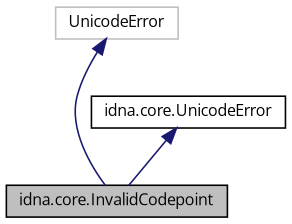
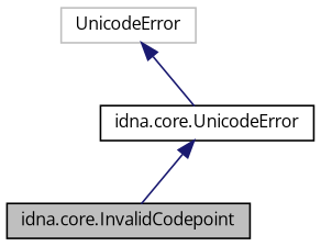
  digraph {
    fontname="Open Sans"
    node [color=black fillcolor=white fontname="Open Sans" fontsize=10 shape=record style=filled]
    edge [color=midnightblue dir=back fontname="Open Sans" fontsize=10 labelfontname=Helvetica labelfontsize=10 style=solid]
    n1 [fillcolor=grey75 fontcolor=black height=0.2 label="idna.core.InvalidCodepoint" width=0.4]
    n2 [height=0.2 label="idna.core.UnicodeError" width=0.4]
    n3 [color=grey75 height=0.2 label=UnicodeError width=0.4]
    n2 -> n1
-   n3 -> n1
+   n3 -> n2
  }
